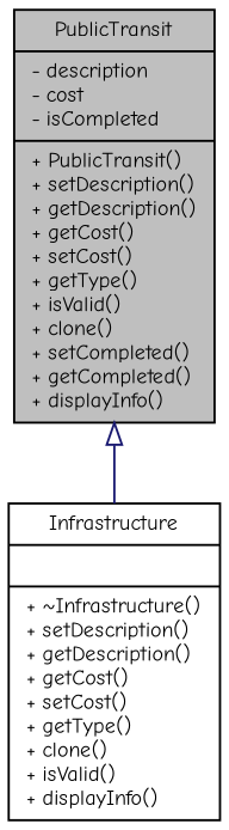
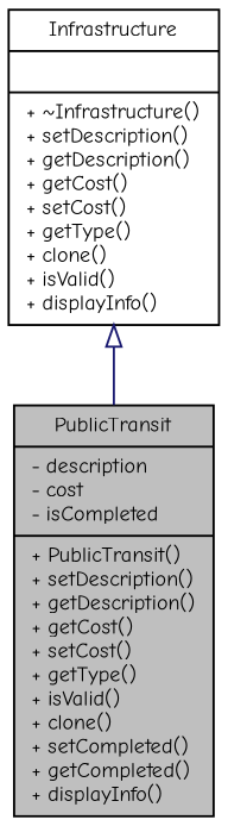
  digraph {
    fontname="Comic Neue"
    node [color=black fontname="Comic Neue" fontsize=10 shape=record style=filled]
    n1 [fillcolor=grey75 fontcolor=black height=0.2 label="{PublicTransit\n|- description\l- cost\l- isCompleted\l|+ PublicTransit()\l+ setDescription()\l+ getDescription()\l+ getCost()\l+ setCost()\l+ getType()\l+ isValid()\l+ clone()\l+ setCompleted()\l+ getCompleted()\l+ displayInfo()\l}" width=0.4]
    n2 [fillcolor=white height=0.2 label="{Infrastructure\n||+ ~Infrastructure()\l+ setDescription()\l+ getDescription()\l+ getCost()\l+ setCost()\l+ getType()\l+ clone()\l+ isValid()\l+ displayInfo()\l}" width=0.4]
-   n1 -> n2 [arrowtail=onormal color=midnightblue dir=back fontname="Comic Neue" fontsize=10 labelfontname=Helvetica labelfontsize=10 style=solid]
+   n2 -> n1 [arrowtail=onormal color=midnightblue dir=back fontname="Comic Neue" fontsize=10 labelfontname=Helvetica labelfontsize=10 style=solid]
  }
